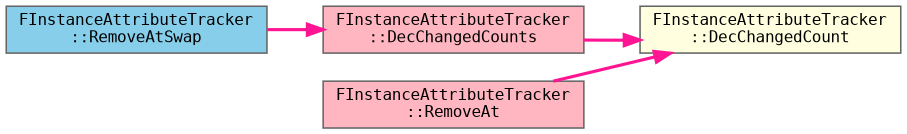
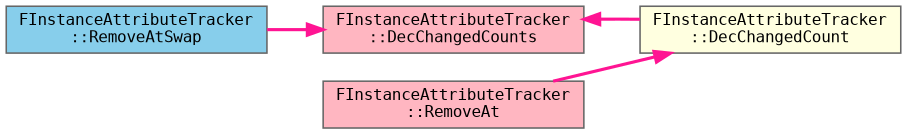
  digraph {
    fontname="DejaVu Sans Mono"
    rankdir=RL
    node [color=grey40 fillcolor=lightpink fontname="DejaVu Sans Mono" fontsize=10 shape=box style=filled]
    edge [color=deeppink dir=back fontname="DejaVu Sans Mono" fontsize=10 labelfontname=Helvetica labelfontsize=10 style=bold]
    n1 [color=gray40 fillcolor=lightyellow fontcolor=black height=0.2 label="FInstanceAttributeTracker\l::DecChangedCount" width=0.4]
    n2 [height=0.2 label="FInstanceAttributeTracker\l::DecChangedCounts" width=0.4]
    n3 [height=0.2 label="FInstanceAttributeTracker\l::RemoveAt" width=0.4]
    n4 [fillcolor=skyblue height=0.2 label="FInstanceAttributeTracker\l::RemoveAtSwap" width=0.4]
-   n1 -> n2
+   n2 -> n1
    n1 -> n3
    n2 -> n4
  }
